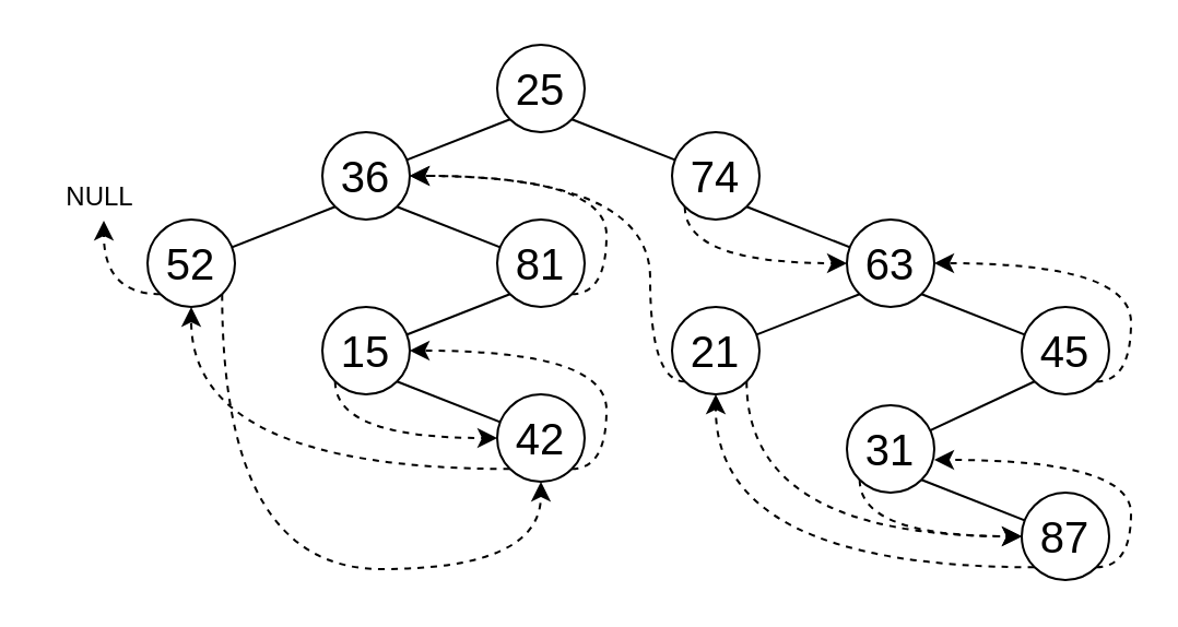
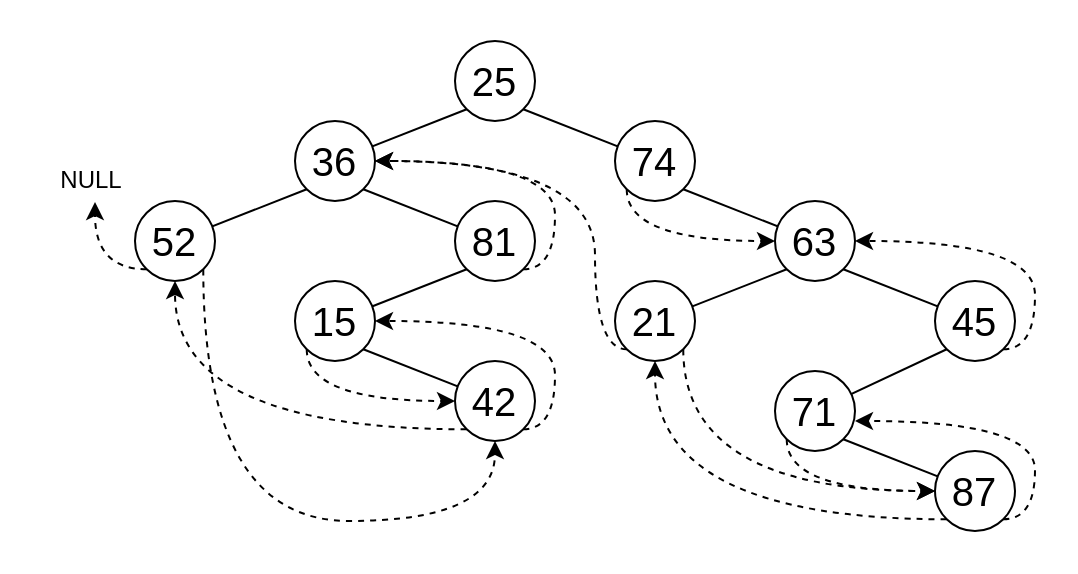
  <mxCell id="0" />
  <mxCell id="1" parent="0" />
  <mxCell id="2" style="edgeStyle=none;rounded=0;orthogonalLoop=1;jettySize=auto;html=1;exitX=0;exitY=1;exitDx=0;exitDy=0;entryX=0.5;entryY=0.5;entryDx=0;entryDy=0;entryPerimeter=0;fontSize=20;" edge="1" parent="1" source="4" target="7"><mxGeometry relative="1" as="geometry" /></mxCell>
  <mxCell id="3" style="edgeStyle=none;rounded=0;orthogonalLoop=1;jettySize=auto;html=1;exitX=1;exitY=1;exitDx=0;exitDy=0;entryX=0.5;entryY=0.5;entryDx=0;entryDy=0;entryPerimeter=0;fontSize=20;" edge="1" parent="1" source="4" target="10"><mxGeometry relative="1" as="geometry" /></mxCell>
  <mxCell id="4" value="25" style="ellipse;whiteSpace=wrap;html=1;aspect=fixed;fontSize=20;" vertex="1" parent="1"><mxGeometry x="227" y="20" width="40" height="40" as="geometry" /></mxCell>
  <mxCell id="5" style="edgeStyle=none;rounded=0;orthogonalLoop=1;jettySize=auto;html=1;exitX=0;exitY=1;exitDx=0;exitDy=0;entryX=0.5;entryY=0.5;entryDx=0;entryDy=0;entryPerimeter=0;fontSize=20;" edge="1" parent="1" source="7" target="13"><mxGeometry relative="1" as="geometry" /></mxCell>
  <mxCell id="6" style="edgeStyle=none;rounded=0;orthogonalLoop=1;jettySize=auto;html=1;exitX=1;exitY=1;exitDx=0;exitDy=0;entryX=0.5;entryY=0.5;entryDx=0;entryDy=0;entryPerimeter=0;fontSize=20;" edge="1" parent="1" source="7" target="16"><mxGeometry relative="1" as="geometry" /></mxCell>
  <mxCell id="7" value="36" style="ellipse;whiteSpace=wrap;html=1;aspect=fixed;fontSize=20;" vertex="1" parent="1"><mxGeometry x="147" y="60" width="40" height="40" as="geometry" /></mxCell>
  <mxCell id="8" style="edgeStyle=none;rounded=0;orthogonalLoop=1;jettySize=auto;html=1;exitX=1;exitY=1;exitDx=0;exitDy=0;entryX=0.5;entryY=0.5;entryDx=0;entryDy=0;entryPerimeter=0;fontSize=20;" edge="1" parent="1" source="10" target="25"><mxGeometry relative="1" as="geometry" /></mxCell>
  <mxCell id="9" style="edgeStyle=orthogonalEdgeStyle;curved=1;rounded=0;orthogonalLoop=1;jettySize=auto;html=1;exitX=0;exitY=1;exitDx=0;exitDy=0;entryX=0;entryY=0.5;entryDx=0;entryDy=0;dashed=1;" edge="1" parent="1" source="10" target="25"><mxGeometry relative="1" as="geometry"><Array as="points"><mxPoint x="313" y="120" /></Array></mxGeometry></mxCell>
  <mxCell id="10" value="74" style="ellipse;whiteSpace=wrap;html=1;aspect=fixed;fontSize=20;" vertex="1" parent="1"><mxGeometry x="307" y="60" width="40" height="40" as="geometry" /></mxCell>
  <mxCell id="11" style="edgeStyle=orthogonalEdgeStyle;curved=1;rounded=0;orthogonalLoop=1;jettySize=auto;html=1;exitX=1;exitY=1;exitDx=0;exitDy=0;entryX=0.5;entryY=1;entryDx=0;entryDy=0;dashed=1;" edge="1" parent="1" source="13" target="22"><mxGeometry relative="1" as="geometry"><Array as="points"><mxPoint x="101" y="260" /><mxPoint x="247" y="260" /></Array></mxGeometry></mxCell>
  <mxCell id="12" style="edgeStyle=orthogonalEdgeStyle;curved=1;rounded=0;orthogonalLoop=1;jettySize=auto;html=1;exitX=0;exitY=1;exitDx=0;exitDy=0;dashed=1;" edge="1" parent="1" source="13"><mxGeometry relative="1" as="geometry"><mxPoint x="47" y="100" as="targetPoint" /></mxGeometry></mxCell>
  <mxCell id="13" value="52" style="ellipse;whiteSpace=wrap;html=1;aspect=fixed;fontSize=20;" vertex="1" parent="1"><mxGeometry x="67" y="100" width="40" height="40" as="geometry" /></mxCell>
  <mxCell id="14" style="edgeStyle=none;rounded=0;orthogonalLoop=1;jettySize=auto;html=1;exitX=0;exitY=1;exitDx=0;exitDy=0;entryX=0.5;entryY=0.5;entryDx=0;entryDy=0;entryPerimeter=0;fontSize=20;endArrow=none;" edge="1" parent="1" source="16" target="19"><mxGeometry relative="1" as="geometry" /></mxCell>
  <mxCell id="15" style="edgeStyle=orthogonalEdgeStyle;curved=1;rounded=0;orthogonalLoop=1;jettySize=auto;html=1;exitX=1;exitY=1;exitDx=0;exitDy=0;entryX=1;entryY=0.5;entryDx=0;entryDy=0;dashed=1;" edge="1" parent="1" source="16" target="7"><mxGeometry relative="1" as="geometry"><Array as="points"><mxPoint x="277" y="134" /><mxPoint x="277" y="80" /></Array></mxGeometry></mxCell>
  <mxCell id="16" value="81" style="ellipse;whiteSpace=wrap;html=1;aspect=fixed;fontSize=20;" vertex="1" parent="1"><mxGeometry x="227" y="100" width="40" height="40" as="geometry" /></mxCell>
  <mxCell id="17" style="edgeStyle=none;rounded=0;orthogonalLoop=1;jettySize=auto;html=1;exitX=1;exitY=1;exitDx=0;exitDy=0;entryX=0.5;entryY=0.5;entryDx=0;entryDy=0;entryPerimeter=0;fontSize=20;" edge="1" parent="1" source="19" target="22"><mxGeometry relative="1" as="geometry" /></mxCell>
  <mxCell id="18" style="edgeStyle=orthogonalEdgeStyle;curved=1;rounded=0;orthogonalLoop=1;jettySize=auto;html=1;exitX=0;exitY=1;exitDx=0;exitDy=0;entryX=0;entryY=0.5;entryDx=0;entryDy=0;dashed=1;" edge="1" parent="1" source="19" target="22"><mxGeometry relative="1" as="geometry"><Array as="points"><mxPoint x="153" y="200" /></Array></mxGeometry></mxCell>
  <mxCell id="19" value="15" style="ellipse;whiteSpace=wrap;html=1;aspect=fixed;fontSize=20;" vertex="1" parent="1"><mxGeometry x="147" y="140" width="40" height="40" as="geometry" /></mxCell>
  <mxCell id="20" style="edgeStyle=orthogonalEdgeStyle;curved=1;rounded=0;orthogonalLoop=1;jettySize=auto;html=1;exitX=0;exitY=1;exitDx=0;exitDy=0;dashed=1;entryX=0.5;entryY=1;entryDx=0;entryDy=0;" edge="1" parent="1" source="22" target="13"><mxGeometry relative="1" as="geometry"><mxPoint x="77" y="160" as="targetPoint" /></mxGeometry></mxCell>
  <mxCell id="21" style="edgeStyle=orthogonalEdgeStyle;curved=1;rounded=0;orthogonalLoop=1;jettySize=auto;html=1;exitX=1;exitY=1;exitDx=0;exitDy=0;entryX=1;entryY=0.5;entryDx=0;entryDy=0;dashed=1;" edge="1" parent="1" source="22" target="19"><mxGeometry relative="1" as="geometry"><Array as="points"><mxPoint x="277" y="214" /><mxPoint x="277" y="160" /></Array></mxGeometry></mxCell>
  <mxCell id="22" value="42" style="ellipse;whiteSpace=wrap;html=1;aspect=fixed;fontSize=20;" vertex="1" parent="1"><mxGeometry x="227" y="180" width="40" height="40" as="geometry" /></mxCell>
  <mxCell id="23" style="edgeStyle=none;rounded=0;orthogonalLoop=1;jettySize=auto;html=1;exitX=1;exitY=1;exitDx=0;exitDy=0;entryX=0.5;entryY=0.5;entryDx=0;entryDy=0;entryPerimeter=0;fontSize=20;" edge="1" parent="1" source="25" target="28"><mxGeometry relative="1" as="geometry" /></mxCell>
  <mxCell id="24" style="edgeStyle=none;rounded=0;orthogonalLoop=1;jettySize=auto;html=1;exitX=0;exitY=1;exitDx=0;exitDy=0;entryX=0.5;entryY=0.5;entryDx=0;entryDy=0;entryPerimeter=0;fontSize=20;" edge="1" parent="1" source="25" target="31"><mxGeometry relative="1" as="geometry" /></mxCell>
  <mxCell id="25" value="63" style="ellipse;whiteSpace=wrap;html=1;aspect=fixed;fontSize=20;" vertex="1" parent="1"><mxGeometry x="387" y="100" width="40" height="40" as="geometry" /></mxCell>
  <mxCell id="26" style="edgeStyle=none;rounded=0;orthogonalLoop=1;jettySize=auto;html=1;exitX=0;exitY=1;exitDx=0;exitDy=0;fontSize=20;" edge="1" parent="1" source="28"><mxGeometry relative="1" as="geometry"><mxPoint x="407" y="205" as="targetPoint" /></mxGeometry></mxCell>
  <mxCell id="27" style="edgeStyle=orthogonalEdgeStyle;curved=1;rounded=0;orthogonalLoop=1;jettySize=auto;html=1;exitX=1;exitY=1;exitDx=0;exitDy=0;entryX=1;entryY=0.5;entryDx=0;entryDy=0;dashed=1;" edge="1" parent="1" source="28" target="25"><mxGeometry relative="1" as="geometry"><Array as="points"><mxPoint x="517" y="174" /><mxPoint x="517" y="120" /></Array></mxGeometry></mxCell>
  <mxCell id="28" value="45" style="ellipse;whiteSpace=wrap;html=1;aspect=fixed;fontSize=20;" vertex="1" parent="1"><mxGeometry x="467" y="140" width="40" height="40" as="geometry" /></mxCell>
  <mxCell id="29" style="edgeStyle=orthogonalEdgeStyle;curved=1;rounded=0;orthogonalLoop=1;jettySize=auto;html=1;exitX=0;exitY=1;exitDx=0;exitDy=0;entryX=1;entryY=0.5;entryDx=0;entryDy=0;dashed=1;" edge="1" parent="1" source="31" target="7"><mxGeometry relative="1" as="geometry"><Array as="points"><mxPoint x="297" y="174" /><mxPoint x="297" y="80" /></Array></mxGeometry></mxCell>
  <mxCell id="30" style="edgeStyle=orthogonalEdgeStyle;curved=1;rounded=0;orthogonalLoop=1;jettySize=auto;html=1;exitX=1;exitY=1;exitDx=0;exitDy=0;entryX=0;entryY=0.5;entryDx=0;entryDy=0;dashed=1;" edge="1" parent="1" source="31" target="37"><mxGeometry relative="1" as="geometry"><Array as="points"><mxPoint x="341" y="245" /></Array></mxGeometry></mxCell>
  <mxCell id="31" value="21" style="ellipse;whiteSpace=wrap;html=1;aspect=fixed;fontSize=20;" vertex="1" parent="1"><mxGeometry x="307" y="140" width="40" height="40" as="geometry" /></mxCell>
  <mxCell id="32" style="edgeStyle=none;rounded=0;orthogonalLoop=1;jettySize=auto;html=1;exitX=1;exitY=1;exitDx=0;exitDy=0;entryX=0.5;entryY=0.5;entryDx=0;entryDy=0;entryPerimeter=0;fontSize=20;" edge="1" parent="1" source="34" target="37"><mxGeometry relative="1" as="geometry" /></mxCell>
  <mxCell id="33" style="edgeStyle=orthogonalEdgeStyle;curved=1;rounded=0;orthogonalLoop=1;jettySize=auto;html=1;exitX=0;exitY=1;exitDx=0;exitDy=0;entryX=0;entryY=0.5;entryDx=0;entryDy=0;dashed=1;" edge="1" parent="1" source="34" target="37"><mxGeometry relative="1" as="geometry"><Array as="points"><mxPoint x="393" y="245" /></Array></mxGeometry></mxCell>
- <mxCell id="34" value="31" style="ellipse;whiteSpace=wrap;html=1;aspect=fixed;fontSize=20;" vertex="1" parent="1"><mxGeometry x="387" y="185" width="40" height="40" as="geometry" /></mxCell>
+ <mxCell id="34" value="71" style="ellipse;whiteSpace=wrap;html=1;aspect=fixed;fontSize=20;" vertex="1" parent="1"><mxGeometry x="387" y="185" width="40" height="40" as="geometry" /></mxCell>
  <mxCell id="35" style="edgeStyle=orthogonalEdgeStyle;curved=1;rounded=0;orthogonalLoop=1;jettySize=auto;html=1;exitX=0;exitY=1;exitDx=0;exitDy=0;entryX=0.5;entryY=1;entryDx=0;entryDy=0;dashed=1;" edge="1" parent="1" source="37" target="31"><mxGeometry relative="1" as="geometry" /></mxCell>
  <mxCell id="36" style="edgeStyle=orthogonalEdgeStyle;curved=1;rounded=0;orthogonalLoop=1;jettySize=auto;html=1;exitX=1;exitY=1;exitDx=0;exitDy=0;entryX=1;entryY=0.625;entryDx=0;entryDy=0;entryPerimeter=0;dashed=1;" edge="1" parent="1" source="37" target="34"><mxGeometry relative="1" as="geometry"><Array as="points"><mxPoint x="517" y="259" /><mxPoint x="517" y="210" /></Array></mxGeometry></mxCell>
  <mxCell id="37" value="87" style="ellipse;whiteSpace=wrap;html=1;aspect=fixed;fontSize=20;" vertex="1" parent="1"><mxGeometry x="467" y="225" width="40" height="40" as="geometry" /></mxCell>
  <mxCell id="38" value="NULL" style="text;html=1;align=center;verticalAlign=middle;resizable=0;points=[];autosize=1;strokeColor=none;fillColor=none;" vertex="1" parent="1"><mxGeometry x="20" y="80" width="50" height="20" as="geometry" /></mxCell>
